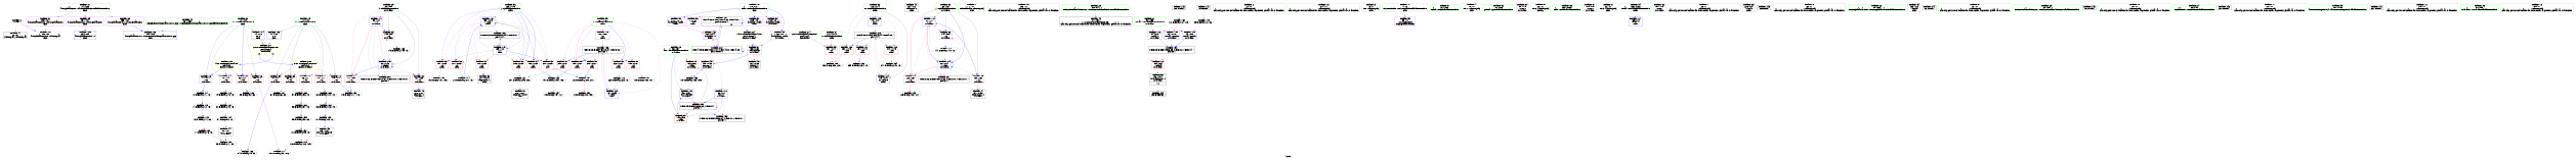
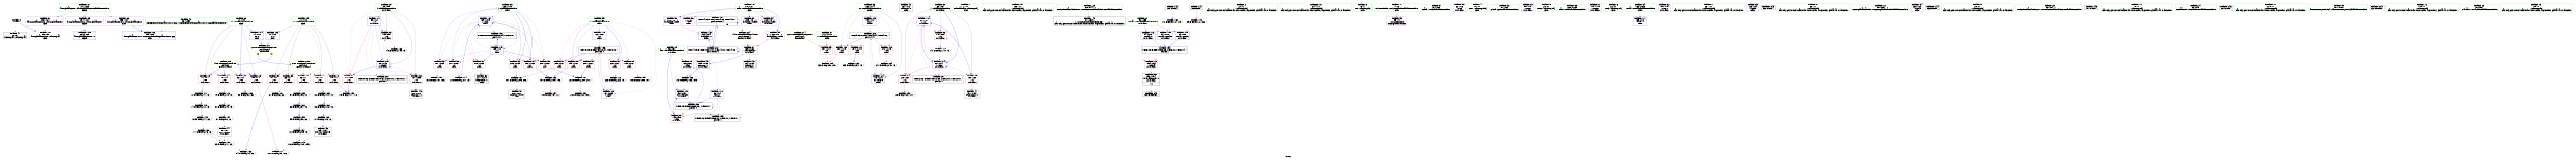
  digraph {
    label=SVFG
    node [color=grey shape=record]
    edge [arrowhead=vee color=gray40 style=dashed]
    n1 [label="{NodeID: 0\nNullPtr}"]
    n2 [color=black label="{NodeID: 41\n2\<--3\ndummyVal\<--dummyVal\n}"]
    n3 [color=blue label="{NodeID: 107\n256\<--3\nllvm.global_ctors_2\<--dummyVal\nGlob }" style=dotted]
    n4 [label="{NodeID: 180\n77 = Binary(76, 73, )\n}"]
    n5 [label="{NodeID: 158\n83 = Binary(77, 82, )\n}"]
    n6 [label="{NodeID: 156\n84 = Binary(70, 83, )\n}"]
    n7 [color=red label="{NodeID: 97\n210\<--169\n\<--j\nmain\n}"]
    n8 [color=black label="{NodeID: 52\n211\<--210\nidxprom8\<--\nmain\n}"]
    n9 [label="{NodeID: 194\n198 = cmp(197, 12, )\n}"]
    n10 [color=blue label="{NodeID: 111\n58\<--12\ni\<--\n_Z4Mainv\n}"]
    n11 [color=red label="{NodeID: 81\n117\<--58\n\<--i\n_Z4Mainv\n}"]
    n12 [color=red label="{NodeID: 82\n127\<--58\n\<--i\n_Z4Mainv\n}"]
    n13 [color=red label="{NodeID: 83\n145\<--58\n\<--i\n_Z4Mainv\n}"]
    n14 [color=blue label="{NodeID: 115\n58\<--146\ni\<--inc31\n_Z4Mainv\n}"]
    n15 [color=black label="{NodeID: 200\nMR_10V_2 = PHI(MR_10V_4, MR_10V_1, MR_10V_1, )\npts\{59 \}\n}"]
    n16 [label="{NodeID: 190\n119 = cmp(117, 118, )\n}"]
    n17 [color=black label="{NodeID: 46\n128\<--127\nidxprom\<--\n_Z4Mainv\n}"]
    n18 [label="{NodeID: 183\n146 = Binary(145, 73, )\n}"]
    n19 [color=green label="{NodeID: 28\n56\<--57\nans\<--ans_field_insensitive\n_Z4Mainv\n}"]
    n20 [color=red label="{NodeID: 79\n136\<--56\n\<--ans\n_Z4Mainv\n}"]
    n21 [color=red label="{NodeID: 80\n149\<--56\n\<--ans\n_Z4Mainv\n}"]
    n22 [color=blue label="{NodeID: 110\n56\<--12\nans\<--\n_Z4Mainv\n}"]
    n23 [color=blue label="{NodeID: 113\n56\<--137\nans\<--add29\n_Z4Mainv\n}"]
    n24 [label="{NodeID: 166\n137 = Binary(136, 135, )\n}"]
    n25 [color=black label="{NodeID: 206\nMR_8V_5 = PHI(MR_8V_6, MR_8V_4, )\npts\{57 \}\n}"]
    n26 [color=black label="{NodeID: 199\nMR_8V_2 = PHI(MR_8V_4, MR_8V_1, MR_8V_1, )\npts\{57 \}\n}"]
    n27 [color=black label="{NodeID: 208\nMR_24V_3 = PHI(MR_24V_4, MR_24V_2, )\npts\{174 \}\n}"]
    n28 [color=red label="{NodeID: 100\n230\<--173\n\<--tc\nmain\n}"]
    n29 [color=red label="{NodeID: 101\n234\<--173\n\<--tc\nmain\n}"]
    n30 [color=red label="{NodeID: 102\n240\<--173\n\<--tc\nmain\n}"]
    n31 [color=blue label="{NodeID: 124\n173\<--241\ntc\<--inc19\nmain\n}"]
    n32 [label="{NodeID: 185\n232 = cmp(230, 231, )\n}"]
    n33 [label="{NodeID: 165\n235 = Binary(234, 73, )\n}"]
    n34 [label="{NodeID: 164\n241 = Binary(240, 73, )\n}"]
    n35 [color=black label="{NodeID: 42\n164\<--12\nmain_ret\<--\nmain\n}"]
    n36 [color=purple label="{NodeID: 56\n176\<--8\n\<--seat\nmain\n}"]
    n37 [color=red label="{NodeID: 70\n96\<--11\n\<--n\n_Z4Mainv\n}"]
    n38 [label="{NodeID: 169\n97 = Binary(96, 73, )\n}"]
    n39 [label="{NodeID: 160\n98 = Binary(97, 75, )\n}"]
    n40 [label="{NodeID: 159\n99 = Binary(98, 68, )\n}"]
    n41 [label="{NodeID: 167\n207 = Binary(205, 206, )\n}"]
    n42 [color=black label="{NodeID: 51\n208\<--207\nidxprom\<--sub7\nmain\n}"]
    n43 [color=red label="{NodeID: 84\n123\<--60\n\<--j\n_Z4Mainv\n}"]
    n44 [label="{NodeID: 192\n125 = cmp(123, 124, )\n}"]
    n45 [color=green label="{NodeID: 1\n7\<--1\n__dso_handle\<--dummyObj\nGlob }"]
    n46 [label="{NodeID: 181\n202 = Binary(200, 201, )\n}"]
    n47 [label="{NodeID: 193\n203 = cmp(202, 193, )\n}"]
    n48 [color=red label="{NodeID: 98\n217\<--169\n\<--j\nmain\n}"]
    n49 [label="{NodeID: 174\n218 = Binary(217, 73, )\n}"]
    n50 [color=blue label="{NodeID: 121\n169\<--218\nj\<--inc\nmain\n}"]
    n51 [color=black label="{NodeID: 196\nMR_20V_2 = PHI(MR_20V_4, MR_20V_1, )\npts\{170 \}\n}"]
    n52 [color=red label="{NodeID: 93\n191\<--169\n\<--j\nmain\n}"]
    n53 [color=red label="{NodeID: 94\n196\<--169\n\<--j\nmain\n}"]
    n54 [color=red label="{NodeID: 95\n201\<--169\n\<--j\nmul\n}"]
    n55 [color=red label="{NodeID: 96\n206\<--169\n\<--j\nmain\n}"]
    n56 [color=green label="{NodeID: 15\n193\<--1\n\<--dummyObj\nCan only get source location for instruction, argument, global var or function.}"]
    n57 [color=black label="{NodeID: 195\nMR_18V_3 = PHI(MR_18V_4, MR_18V_2, )\npts\{168 \}\n}"]
    n58 [color=red label="{NodeID: 88\n185\<--167\n\<--i\nmain\n}"]
    n59 [color=red label="{NodeID: 89\n195\<--167\n\<--i\nmain\n}"]
    n60 [color=red label="{NodeID: 90\n200\<--167\n\<--i\nmain\n}"]
    n61 [color=red label="{NodeID: 91\n205\<--167\n\<--i\nmain\n}"]
    n62 [color=red label="{NodeID: 92\n222\<--167\n\<--i\nmain\n}"]
    n63 [color=blue label="{NodeID: 122\n167\<--223\ni\<--add\nmain\n}"]
    n64 [label="{NodeID: 191\n186 = cmp(185, 187, )\n}"]
    n65 [label="{NodeID: 182\n197 = Binary(195, 196, )\n}"]
    n66 [label="{NodeID: 172\n223 = Binary(222, 75, )\n}"]
    n67 [color=blue label="{NodeID: 112\n60\<--12\nj\<--\n_Z4Mainv\n}"]
    n68 [color=red label="{NodeID: 85\n130\<--60\n\<--j\n_Z4Mainv\n}"]
    n69 [color=red label="{NodeID: 86\n140\<--60\n\<--j\n_Z4Mainv\n}"]
    n70 [color=blue label="{NodeID: 114\n60\<--141\nj\<--inc\n_Z4Mainv\n}"]
    n71 [color=black label="{NodeID: 201\nMR_12V_2 = PHI(MR_12V_3, MR_12V_1, MR_12V_1, )\npts\{61 \}\n}"]
    n72 [color=black label="{NodeID: 47\n131\<--130\nidxprom26\<--\n_Z4Mainv\n}"]
    n73 [label="{NodeID: 170\n141 = Binary(140, 73, )\n}"]
    n74 [color=green label="{NodeID: 29\n58\<--59\ni\<--i_field_insensitive\n_Z4Mainv\n}"]
    n75 [color=black label="{NodeID: 43\n37\<--38\n\<--_ZNSt8ios_base4InitD1Ev\nCan only get source location for instruction, argument, global var or function.}"]
    n76 [color=purple label="{NodeID: 57\n209\<--8\narrayidx\<--seat\nmain\n}"]
    n77 [color=red label="{NodeID: 71\n101\<--11\n\<--n\n_Z4Mainv\n}"]
    n78 [label="{NodeID: 163\n102 = Binary(101, 73, )\n}"]
    n79 [label="{NodeID: 162\n103 = Binary(102, 75, )\n}"]
    n80 [label="{NodeID: 186\n104 = cmp(103, 12, )\n}"]
    n81 [label="{NodeID: 168\n110 = Binary(12, 109, )\n}"]
    n82 [color=blue label="{NodeID: 109\n54\<--110\nretval\<--mul20\n_Z4Mainv\n}"]
    n83 [color=black label="{NodeID: 198\nMR_6V_3 = PHI(MR_6V_5, MR_6V_2, MR_6V_4, )\npts\{55 \}\n}"]
    n84 [color=red label="{NodeID: 78\n154\<--54\n\<--retval\n_Z4Mainv\n}"]
    n85 [color=green label="{NodeID: 2\n12\<--1\n\<--dummyObj\nCan only get source location for instruction, argument, global var or function.}"]
    n86 [color=red label="{NodeID: 99\n231\<--171\n\<--t\nmain\n}"]
    n87 [color=green label="{NodeID: 16\n214\<--1\n\<--dummyObj\nCan only get source location for instruction, argument, global var or function.}"]
    n88 [color=blue label="{NodeID: 119\n169\<--12\nj\<--\nmain\n}"]
    n89 [label="{NodeID: 189\n192 = cmp(191, 193, )\n}"]
    n90 [color=green label="{NodeID: 30\n60\<--61\nj\<--j_field_insensitive\n_Z4Mainv\n}"]
    n91 [color=black label="{NodeID: 44\n82\<--81\nconv\<--cmp2\n_Z4Mainv\n}"]
    n92 [color=yellow label="{NodeID: 224\n14V_1 = ENCHI(MR_14V_0)\npts\{100000 \}\nFun[_Z4Mainv]}" style=double]
    n93 [color=red label="{NodeID: 87\n133\<--132\n\<--arrayidx27\n_Z4Mainv\n}"]
    n94 [color=black label="{NodeID: 48\n134\<--133\ntobool\<--\n_Z4Mainv\n}"]
    n95 [color=black label="{NodeID: 49\n135\<--133\nconv28\<--\n_Z4Mainv\n}"]
    n96 [color=purple label="{NodeID: 58\n212\<--8\narrayidx9\<--seat\nmain\n}"]
    n97 [color=blue label="{NodeID: 120\n212\<--214\narrayidx9\<--\nmain\n}"]
    n98 [color=black label="{NodeID: 202\nMR_14V_5 = PHI(MR_14V_4, MR_14V_3, MR_14V_3, )\npts\{100000 \}\n}"]
    n99 [color=black label="{NodeID: 197\nMR_14V_2 = PHI(MR_14V_3, MR_14V_1, )\npts\{100000 \}\n|{|<s3>10}}"]
    n100 [color=red label="{NodeID: 72\n118\<--11\n\<--n\n_Z4Mainv\n}"]
    n101 [label="{NodeID: 157\n100 = Binary(99, 73, )\n}"]
    n102 [color=green label="{NodeID: 3\n16\<--1\n.str\<--dummyObj\nGlob }"]
    n103 [color=green label="{NodeID: 17\n4\<--6\n_ZStL8__ioinit\<--_ZStL8__ioinit_field_insensitive\nGlob }"]
    n104 [color=purple label="{NodeID: 53\n35\<--4\n\<--_ZStL8__ioinit\n__cxx_global_var_init\n}"]
    n105 [color=green label="{NodeID: 31\n64\<--65\nscanf\<--scanf_field_insensitive\n}"]
    n106 [color=black label="{NodeID: 45\n105\<--104\nconv16\<--cmp15\n_Z4Mainv\n}"]
    n107 [label="{NodeID: 173\n106 = Binary(100, 105, )\n}"]
    n108 [label="{NodeID: 171\n107 = Binary(95, 106, )\n}"]
+   n109 [color=purple label="{NodeID: 59\n62\<--16\n\<--.str\n_Z4Mainv\n}"]
    n110 [color=red label="{NodeID: 73\n71\<--14\n\<--m\n_Z4Mainv\n}"]
    n111 [label="{NodeID: 177\n72 = Binary(71, 73, )\n}"]
    n112 [label="{NodeID: 178\n74 = Binary(72, 75, )\n}"]
    n113 [label="{NodeID: 179\n76 = Binary(74, 68, )\n}"]
    n114 [color=green label="{NodeID: 4\n18\<--1\n.str.1\<--dummyObj\nGlob }"]
    n115 [label="{NodeID: 184\n81 = cmp(80, 12, )\n}"]
    n116 [color=green label="{NodeID: 18\n8\<--10\nseat\<--seat_field_insensitive\nGlob }"]
    n117 [color=purple label="{NodeID: 54\n129\<--8\narrayidx\<--seat\n_Z4Mainv\n}"]
    n118 [color=purple label="{NodeID: 55\n132\<--8\narrayidx27\<--seat\n_Z4Mainv\n}"]
    n119 [color=black label="{NodeID: 50\n53\<--154\n_Z4Mainv_ret\<--\n_Z4Mainv\n|{<s0>10}}"]
    n120 [color=black label="{NodeID: 248\n238 = PHI(53, )\n}"]
    n121 [color=green label="{NodeID: 32\n87\<--88\nprintf\<--printf_field_insensitive\n}"]
    n122 [color=purple label="{NodeID: 60\n85\<--18\n\<--.str.1\n_Z4Mainv\n}"]
    n123 [color=red label="{NodeID: 74\n78\<--14\n\<--m\n_Z4Mainv\n}"]
    n124 [label="{NodeID: 176\n79 = Binary(78, 73, )\n}"]
    n125 [label="{NodeID: 161\n80 = Binary(79, 75, )\n}"]
-   n126 [color=green label="{NodeID: 5\n20\<--1\n.str.2\<--dummyObj\nBinary }"]
+   n126 [color=green label="{NodeID: 5\n20\<--1\n.str.2\<--dummyObj\nGlob }"]
    n127 [color=green label="{NodeID: 19\n11\<--13\nn\<--n_field_insensitive\nGlob }"]
    n128 [color=red label="{NodeID: 68\n66\<--11\n\<--n\n_Z4Mainv\n}"]
    n129 [color=red label="{NodeID: 69\n70\<--11\n\<--n\n_Z4Mainv\n}"]
    n130 [color=blue label="{NodeID: 103\n11\<--12\nn\<--\nGlob }"]
    n131 [label="{NodeID: 187\n67 = cmp(66, 68, )\n}"]
    n132 [color=yellow label="{NodeID: 217\n27V_1 = ENCHI(MR_27V_0)\npts\{13 15 \}\nFun[main]|{<s0>10|<s1>10}}" style=double]
    n133 [color=yellow label="{NodeID: 218\n2V_1 = ENCHI(MR_2V_0)\npts\{13 \}\nFun[_Z4Mainv]}" style=double]
    n134 [color=yellow label="{NodeID: 219\n4V_1 = ENCHI(MR_4V_0)\npts\{15 \}\nFun[_Z4Mainv]}" style=double]
    n135 [color=blue label="{NodeID: 116\n54\<--12\nretval\<--\n_Z4Mainv\n}"]
    n136 [color=green label="{NodeID: 33\n162\<--163\nmain\<--main_field_insensitive\n}"]
    n137 [color=purple label="{NodeID: 61\n108\<--18\n\<--.str.1\n_Z4Mainv\n}"]
-   n138 [color=black label="{NodeID: 241\n84 = PHI()\n}"]
+   n138 [color=black label="{NodeID: 241\n86 = PHI()\n}"]
    n139 [label="{NodeID: 175\n89 = Binary(12, 86, )\n}"]
    n140 [color=blue label="{NodeID: 108\n54\<--89\nretval\<--mul6\n_Z4Mainv\n}"]
    n141 [color=red label="{NodeID: 75\n92\<--14\n\<--m\n_Z4Mainv\n}"]
    n142 [label="{NodeID: 188\n93 = cmp(92, 68, )\n}"]
    n143 [color=green label="{NodeID: 6\n22\<--1\n.str.3\<--dummyObj\nGlob }"]
    n144 [color=red label="{NodeID: 76\n95\<--14\n\<--m\n_Z4Mainv\n}"]
    n145 [color=green label="{NodeID: 20\n14\<--15\nm\<--m_field_insensitive\nGlob }"]
    n146 [color=blue label="{NodeID: 104\n14\<--12\nm\<--\nGlob }"]
    n147 [color=blue label="{NodeID: 117\n165\<--12\nretval\<--\nmain\n}"]
    n148 [color=green label="{NodeID: 34\n165\<--166\nretval\<--retval_field_insensitive\nmain\n}"]
    n149 [color=yellow label="{NodeID: 214\n22V_1 = ENCHI(MR_22V_0)\npts\{172 \}\nFun[main]}" style=double]
    n150 [color=purple label="{NodeID: 62\n150\<--18\n\<--.str.1\n_Z4Mainv\n}"]
    n151 [color=black label="{NodeID: 242\n109 = PHI()\n}"]
    n152 [color=green label="{NodeID: 7\n25\<--1\n\<--dummyObj\nCan only get source location for instruction, argument, global var or function.}"]
    n153 [color=green label="{NodeID: 21\n24\<--28\nllvm.global_ctors\<--llvm.global_ctors_field_insensitive\nGlob }"]
    n154 [color=purple label="{NodeID: 65\n254\<--24\nllvm.global_ctors_0\<--llvm.global_ctors\nGlob }"]
    n155 [color=purple label="{NodeID: 66\n255\<--24\nllvm.global_ctors_1\<--llvm.global_ctors\nGlob }"]
    n156 [color=purple label="{NodeID: 67\n256\<--24\nllvm.global_ctors_2\<--llvm.global_ctors\nGlob }"]
    n157 [color=blue label="{NodeID: 105\n254\<--25\nllvm.global_ctors_0\<--\nGlob }"]
    n158 [color=blue label="{NodeID: 106\n255\<--26\nllvm.global_ctors_1\<--_GLOBAL__sub_I_prabowo_1_1.cpp\nGlob }"]
    n159 [color=blue label="{NodeID: 118\n167\<--68\ni\<--\nmain\n}"]
    n160 [color=green label="{NodeID: 35\n167\<--168\ni\<--i_field_insensitive\nmain\n}"]
    n161 [color=purple label="{NodeID: 63\n226\<--20\n\<--.str.2\nmain\n}"]
    n162 [color=black label="{NodeID: 243\n36 = PHI()\n}"]
    n163 [color=green label="{NodeID: 8\n68\<--1\n\<--dummyObj\nCan only get source location for instruction, argument, global var or function.}"]
    n164 [color=green label="{NodeID: 22\n29\<--30\n__cxx_global_var_init\<--__cxx_global_var_init_field_insensitive\n}"]
    n165 [color=green label="{NodeID: 36\n169\<--170\nj\<--j_field_insensitive\nmain\n}"]
    n166 [color=purple label="{NodeID: 64\n236\<--22\n\<--.str.3\nmain\n}"]
    n167 [color=black label="{NodeID: 244\n63 = PHI()\n}"]
    n168 [color=green label="{NodeID: 9\n73\<--1\n\<--dummyObj\nCan only get source location for instruction, argument, global var or function.}"]
    n169 [color=green label="{NodeID: 23\n33\<--34\n_ZNSt8ios_base4InitC1Ev\<--_ZNSt8ios_base4InitC1Ev_field_insensitive\n}"]
    n170 [color=green label="{NodeID: 37\n171\<--172\nt\<--t_field_insensitive\nmain\n}"]
    n171 [color=black label="{NodeID: 245\n151 = PHI()\n}"]
    n172 [color=green label="{NodeID: 10\n75\<--1\n\<--dummyObj\nCan only get source location for instruction, argument, global var or function.}"]
    n173 [color=green label="{NodeID: 24\n39\<--40\n__cxa_atexit\<--__cxa_atexit_field_insensitive\n}"]
    n174 [color=green label="{NodeID: 38\n173\<--174\ntc\<--tc_field_insensitive\nmain\n}"]
    n175 [color=blue label="{NodeID: 123\n173\<--12\ntc\<--\nmain\n}"]
    n176 [color=black label="{NodeID: 246\n227 = PHI()\n}"]
    n177 [color=green label="{NodeID: 11\n178\<--1\n\<--dummyObj\nCan only get source location for instruction, argument, global var or function.}"]
    n178 [color=green label="{NodeID: 25\n38\<--44\n_ZNSt8ios_base4InitD1Ev\<--_ZNSt8ios_base4InitD1Ev_field_insensitive\n}"]
    n179 [color=green label="{NodeID: 39\n181\<--182\nllvm.memset.p0i8.i64\<--llvm.memset.p0i8.i64_field_insensitive\n}"]
    n180 [color=black label="{NodeID: 247\n237 = PHI()\n}"]
    n181 [color=green label="{NodeID: 12\n179\<--1\n\<--dummyObj\nCan only get source location for instruction, argument, global var or function.}"]
    n182 [color=green label="{NodeID: 26\n51\<--52\n_Z4Mainv\<--_Z4Mainv_field_insensitive\n}"]
    n183 [color=green label="{NodeID: 40\n26\<--250\n_GLOBAL__sub_I_prabowo_1_1.cpp\<--_GLOBAL__sub_I_prabowo_1_1.cpp_field_insensitive\n}"]
    n184 [color=green label="{NodeID: 13\n180\<--1\n\<--dummyObj\nCan only get source location for instruction, argument, global var or function.}"]
    n185 [color=green label="{NodeID: 27\n54\<--55\nretval\<--retval_field_insensitive\n_Z4Mainv\n}"]
    n1 -> n2 [color=deeppink]
    n1 -> n3 [arrowhead=dot color=blue style=solid]
    n4 -> n5 [arrowhead=dot style=solid]
    n5 -> n6
    n7 -> n8 [arrowhead=dot color=blue]
    n10 -> n11 [arrowhead=dot color=deeppink style=solid]
    n10 -> n12 [arrowhead=dot]
    n10 -> n13 [arrowhead=dot color=blue]
    n10 -> n14 [color=blue]
    n10 -> n15
    n11 -> n16 [color=blue style=solid]
    n12 -> n17 [arrowhead=dot color=blue]
    n13 -> n18 [arrowhead=dot]
    n14 -> n11 [arrowhead=dot color=blue style=solid]
    n14 -> n12 [arrowhead=dot color=deeppink]
    n14 -> n13 [arrowhead=dot]
    n14 -> n14 [arrowhead=dot color=blue]
    n14 -> n15
    n18 -> n14
    n19 -> n20 [arrowhead=dot]
    n19 -> n21 [color=blue style=solid]
    n19 -> n22 [color=deeppink]
    n19 -> n23 [arrowhead=dot color=blue]
    n20 -> n24 [arrowhead=dot]
    n21 -> n23 [color=blue style=solid]
    n22 -> n21 [style=solid]
    n22 -> n25 [color=blue style=solid]
    n22 -> n26 [arrowhead=dot color=deeppink]
    n23 -> n25 [arrowhead=dot color=deeppink style=solid]
    n24 -> n23
    n25 -> n20 [style=solid]
    n25 -> n21 [arrowhead=dot style=solid]
    n25 -> n25 [color=deeppink style=solid]
    n25 -> n26 [color=blue]
    n27 -> n28 [color=blue style=solid]
    n27 -> n29 [color=deeppink]
    n27 -> n30 [arrowhead=dot style=solid]
    n27 -> n31 [arrowhead=dot]
    n28 -> n32 [color=deeppink style=solid]
    n29 -> n33 [color=blue style=solid]
    n30 -> n34 [arrowhead=dot style=solid]
    n31 -> n27 [arrowhead=dot]
    n34 -> n31 [style=solid]
    n37 -> n38 [color=deeppink style=solid]
    n38 -> n39 [color=blue style=solid]
    n39 -> n40 [color=blue style=solid]
    n40 -> n101 [color=blue]
    n41 -> n42 [color=deeppink]
    n43 -> n44 [arrowhead=dot color=deeppink style=solid]
    n46 -> n47 [color=deeppink style=solid]
    n48 -> n49 [arrowhead=dot style=solid]
    n49 -> n50 [arrowhead=dot color=blue style=solid]
    n50 -> n7 [arrowhead=dot]
    n50 -> n48 [arrowhead=dot]
    n50 -> n50 [color=blue style=solid]
    n50 -> n51 [arrowhead=dot]
    n50 -> n52 [color=deeppink]
    n50 -> n53 [style=solid]
    n50 -> n54 [arrowhead=dot]
    n50 -> n55 [style=solid]
    n51 -> n88 [arrowhead=dot]
    n52 -> n89 [style=solid]
    n53 -> n65 [color=blue style=solid]
    n54 -> n46 [arrowhead=dot color=blue style=solid]
    n55 -> n41 [color=deeppink style=solid]
    n57 -> n58 [color=blue]
    n57 -> n59 [color=blue]
    n57 -> n60 [arrowhead=dot style=solid]
    n57 -> n61 [color=blue style=solid]
    n57 -> n62
    n57 -> n63 [color=blue]
    n58 -> n64 [color=deeppink]
    n59 -> n65 [color=blue style=solid]
    n60 -> n46 [arrowhead=dot color=blue style=solid]
    n61 -> n41 [arrowhead=dot style=solid]
    n62 -> n66
    n63 -> n57 [color=deeppink style=solid]
    n65 -> n9 [color=deeppink style=solid]
    n66 -> n63 [style=solid]
    n67 -> n43 [arrowhead=dot]
    n67 -> n67 [arrowhead=dot color=deeppink]
    n67 -> n68 [color=blue style=solid]
    n67 -> n69 [arrowhead=dot color=deeppink]
    n67 -> n70 [arrowhead=dot color=blue style=solid]
    n67 -> n71 [color=deeppink]
    n68 -> n72 [style=solid]
    n69 -> n73 [color=blue]
    n70 -> n43 [arrowhead=dot color=deeppink style=solid]
    n70 -> n67 [arrowhead=dot color=deeppink]
    n70 -> n68 [arrowhead=dot]
    n70 -> n69 [color=deeppink]
    n70 -> n70 [arrowhead=dot color=blue style=solid]
    n70 -> n71 [arrowhead=dot color=deeppink style=solid]
    n73 -> n70 [arrowhead=dot]
    n74 -> n10 [arrowhead=dot color=deeppink]
    n74 -> n11 [arrowhead=dot color=deeppink]
    n74 -> n12 [arrowhead=dot color=blue]
    n74 -> n13 [arrowhead=dot style=solid]
    n74 -> n14 [style=solid]
    n77 -> n78 [color=blue]
    n78 -> n79 [color=blue style=solid]
    n79 -> n80 [color=blue]
    n80 -> n106 [color=blue]
    n81 -> n82 [arrowhead=dot color=deeppink]
    n82 -> n83 [arrowhead=dot color=blue]
    n83 -> n84 [color=deeppink]
    n84 -> n119 [style=solid]
    n86 -> n32 [arrowhead=dot color=deeppink style=solid]
    n88 -> n7 [arrowhead=dot style=solid]
    n88 -> n48 [arrowhead=dot]
    n88 -> n50 [arrowhead=dot]
    n88 -> n51 [color=blue style=solid]
    n88 -> n52 [arrowhead=dot color=blue]
    n88 -> n53 [arrowhead=dot]
    n88 -> n54 [arrowhead=dot color=blue style=solid]
    n88 -> n55
    n90 -> n43 [color=deeppink style=solid]
    n90 -> n67 [arrowhead=dot style=solid]
    n90 -> n68 [style=solid]
    n90 -> n69 [color=blue]
    n90 -> n70 [color=blue style=solid]
    n91 -> n5 [color=blue style=solid]
    n92 -> n93 [color=blue]
    n93 -> n94 [arrowhead=dot style=solid]
    n93 -> n95 [color=blue style=solid]
    n95 -> n24 [arrowhead=dot color=blue style=solid]
    n96 -> n97 [arrowhead=dot color=deeppink style=solid]
    n97 -> n98 [color=deeppink]
    n98 -> n97 [arrowhead=dot color=deeppink]
    n98 -> n98 [arrowhead=dot color=blue style=solid]
    n98 -> n99 [style=solid]
    n99 -> n92 [color=blue tailport=s3]
    n99 -> n97 [arrowhead=dot color=deeppink]
    n99 -> n98 [arrowhead=dot color=blue style=solid]
    n99 -> n99 [arrowhead=dot color=blue style=solid]
    n100 -> n16 [color=blue style=solid]
    n101 -> n107 [arrowhead=dot style=solid]
    n103 -> n104 [style=solid]
    n106 -> n107 [color=deeppink]
    n107 -> n108 [arrowhead=dot]
    n110 -> n111 [color=blue style=solid]
    n111 -> n112 [color=blue]
    n112 -> n113 [arrowhead=dot style=solid]
    n113 -> n4 [arrowhead=dot color=deeppink]
    n115 -> n91 [arrowhead=dot]
    n116 -> n36 [color=deeppink]
    n116 -> n76 [arrowhead=dot color=blue]
    n116 -> n96 [arrowhead=dot color=blue style=solid]
    n116 -> n117 [style=solid]
    n116 -> n118 [arrowhead=dot color=blue style=solid]
    n118 -> n93 [arrowhead=dot style=solid]
    n119 -> n120 [color=deeppink tailport=s0]
    n123 -> n124 [color=deeppink]
    n124 -> n125 [color=deeppink]
    n125 -> n115 [color=deeppink]
    n127 -> n37
    n127 -> n77 [style=solid]
    n127 -> n100 [style=solid]
    n127 -> n128 [style=solid]
    n127 -> n129 [color=blue]
    n127 -> n130 [style=solid]
    n128 -> n131 [arrowhead=dot]
    n129 -> n6 [color=blue style=solid]
    n130 -> n132
    n132 -> n133 [arrowhead=dot color=blue style=solid tailport=s0]
    n132 -> n134 [arrowhead=dot color=blue style=solid tailport=s1]
    n133 -> n37 [style=solid]
    n133 -> n77 [arrowhead=dot color=deeppink]
    n133 -> n100 [arrowhead=dot]
    n133 -> n128 [arrowhead=dot]
    n133 -> n129 [style=solid]
    n134 -> n110 [arrowhead=dot color=blue style=solid]
    n134 -> n123 [arrowhead=dot color=blue style=solid]
    n134 -> n141 [arrowhead=dot style=solid]
    n134 -> n144 [color=blue]
    n135 -> n83 [arrowhead=dot style=solid]
    n138 -> n139 [color=deeppink style=solid]
    n139 -> n140 [arrowhead=dot color=deeppink]
    n140 -> n83 [arrowhead=dot color=blue style=solid]
    n141 -> n142 [color=blue]
    n144 -> n108 [color=deeppink style=solid]
    n145 -> n110 [style=solid]
    n145 -> n123 [arrowhead=dot color=blue]
    n145 -> n141 [arrowhead=dot color=blue style=solid]
    n145 -> n144 [arrowhead=dot color=blue]
    n145 -> n146 [style=solid]
    n146 -> n132 [style=solid]
    n148 -> n147 [arrowhead=dot color=deeppink]
    n149 -> n86 [style=solid]
    n151 -> n81 [arrowhead=dot color=blue]
    n153 -> n154 [color=deeppink]
    n153 -> n155
    n153 -> n156 [style=solid]
    n154 -> n157 [color=blue]
    n155 -> n158 [arrowhead=dot color=blue style=solid]
    n156 -> n3 [arrowhead=dot style=solid]
    n159 -> n57 [arrowhead=dot style=solid]
    n160 -> n58 [color=deeppink]
    n160 -> n59 [arrowhead=dot color=deeppink style=solid]
    n160 -> n60 [color=blue]
    n160 -> n61 [color=deeppink]
    n160 -> n62 [arrowhead=dot color=blue style=solid]
    n160 -> n63 [color=deeppink]
    n160 -> n159 [arrowhead=dot color=deeppink]
    n165 -> n7 [arrowhead=dot color=deeppink]
    n165 -> n48 [arrowhead=dot color=blue]
    n165 -> n50
    n165 -> n52 [color=blue]
    n165 -> n53 [color=blue style=solid]
    n165 -> n54
    n165 -> n55 [color=blue style=solid]
    n165 -> n88 [color=blue]
    n170 -> n86 [color=deeppink style=solid]
    n174 -> n28 [arrowhead=dot]
    n174 -> n29 [arrowhead=dot]
    n174 -> n30 [arrowhead=dot]
    n174 -> n31 [arrowhead=dot style=solid]
    n174 -> n175
    n175 -> n27 [arrowhead=dot]
    n178 -> n75 [arrowhead=dot style=solid]
    n183 -> n158
    n185 -> n82 [color=deeppink]
    n185 -> n84 [arrowhead=dot color=deeppink]
    n185 -> n135 [color=deeppink style=solid]
    n185 -> n140 [color=blue]
  }
